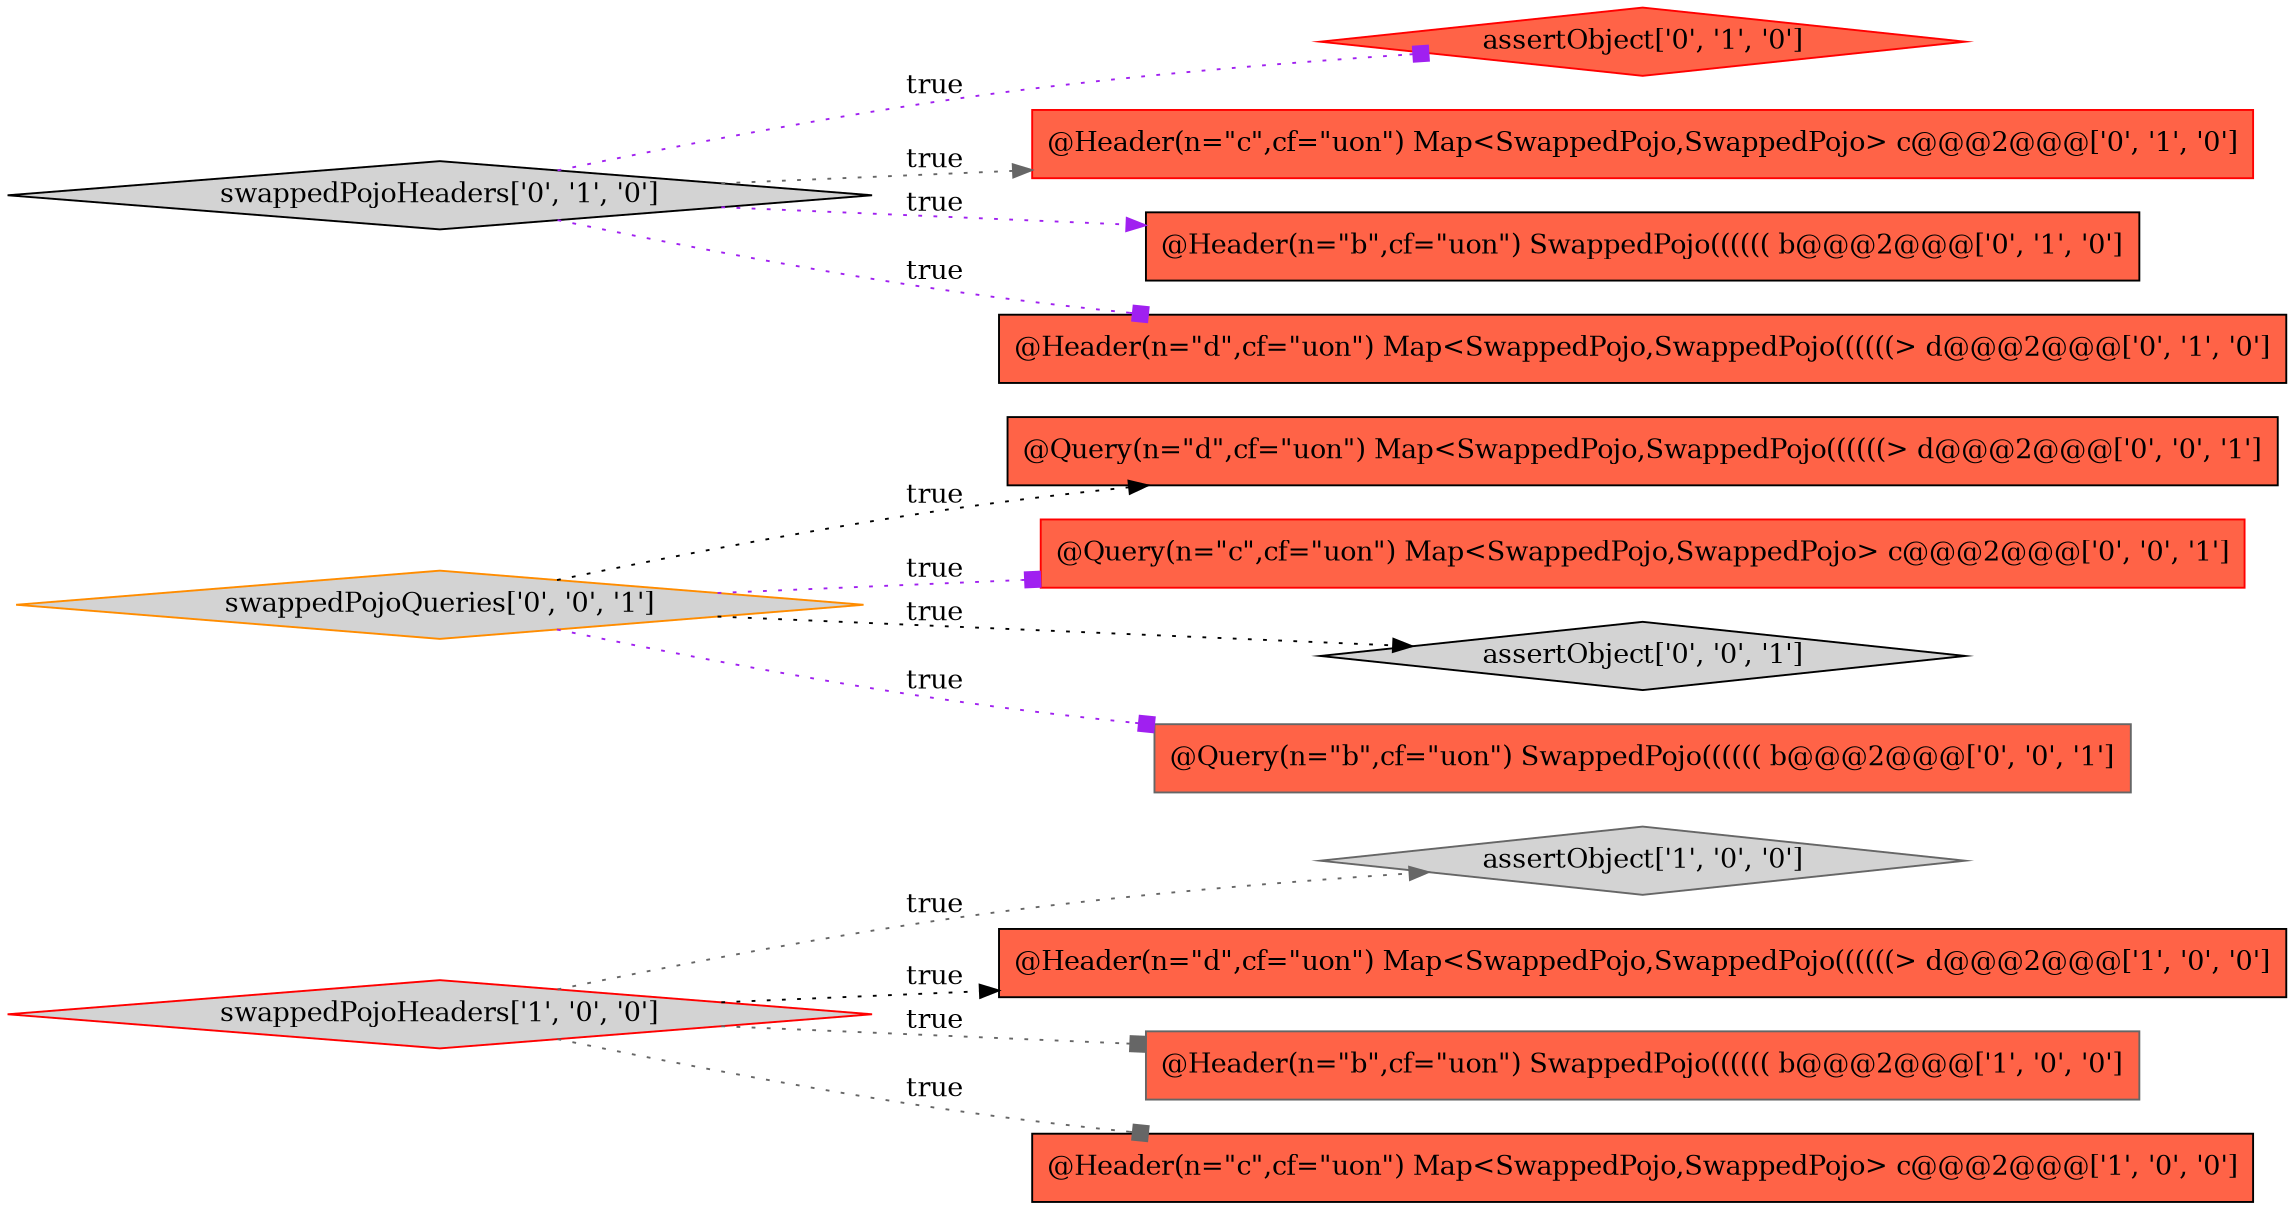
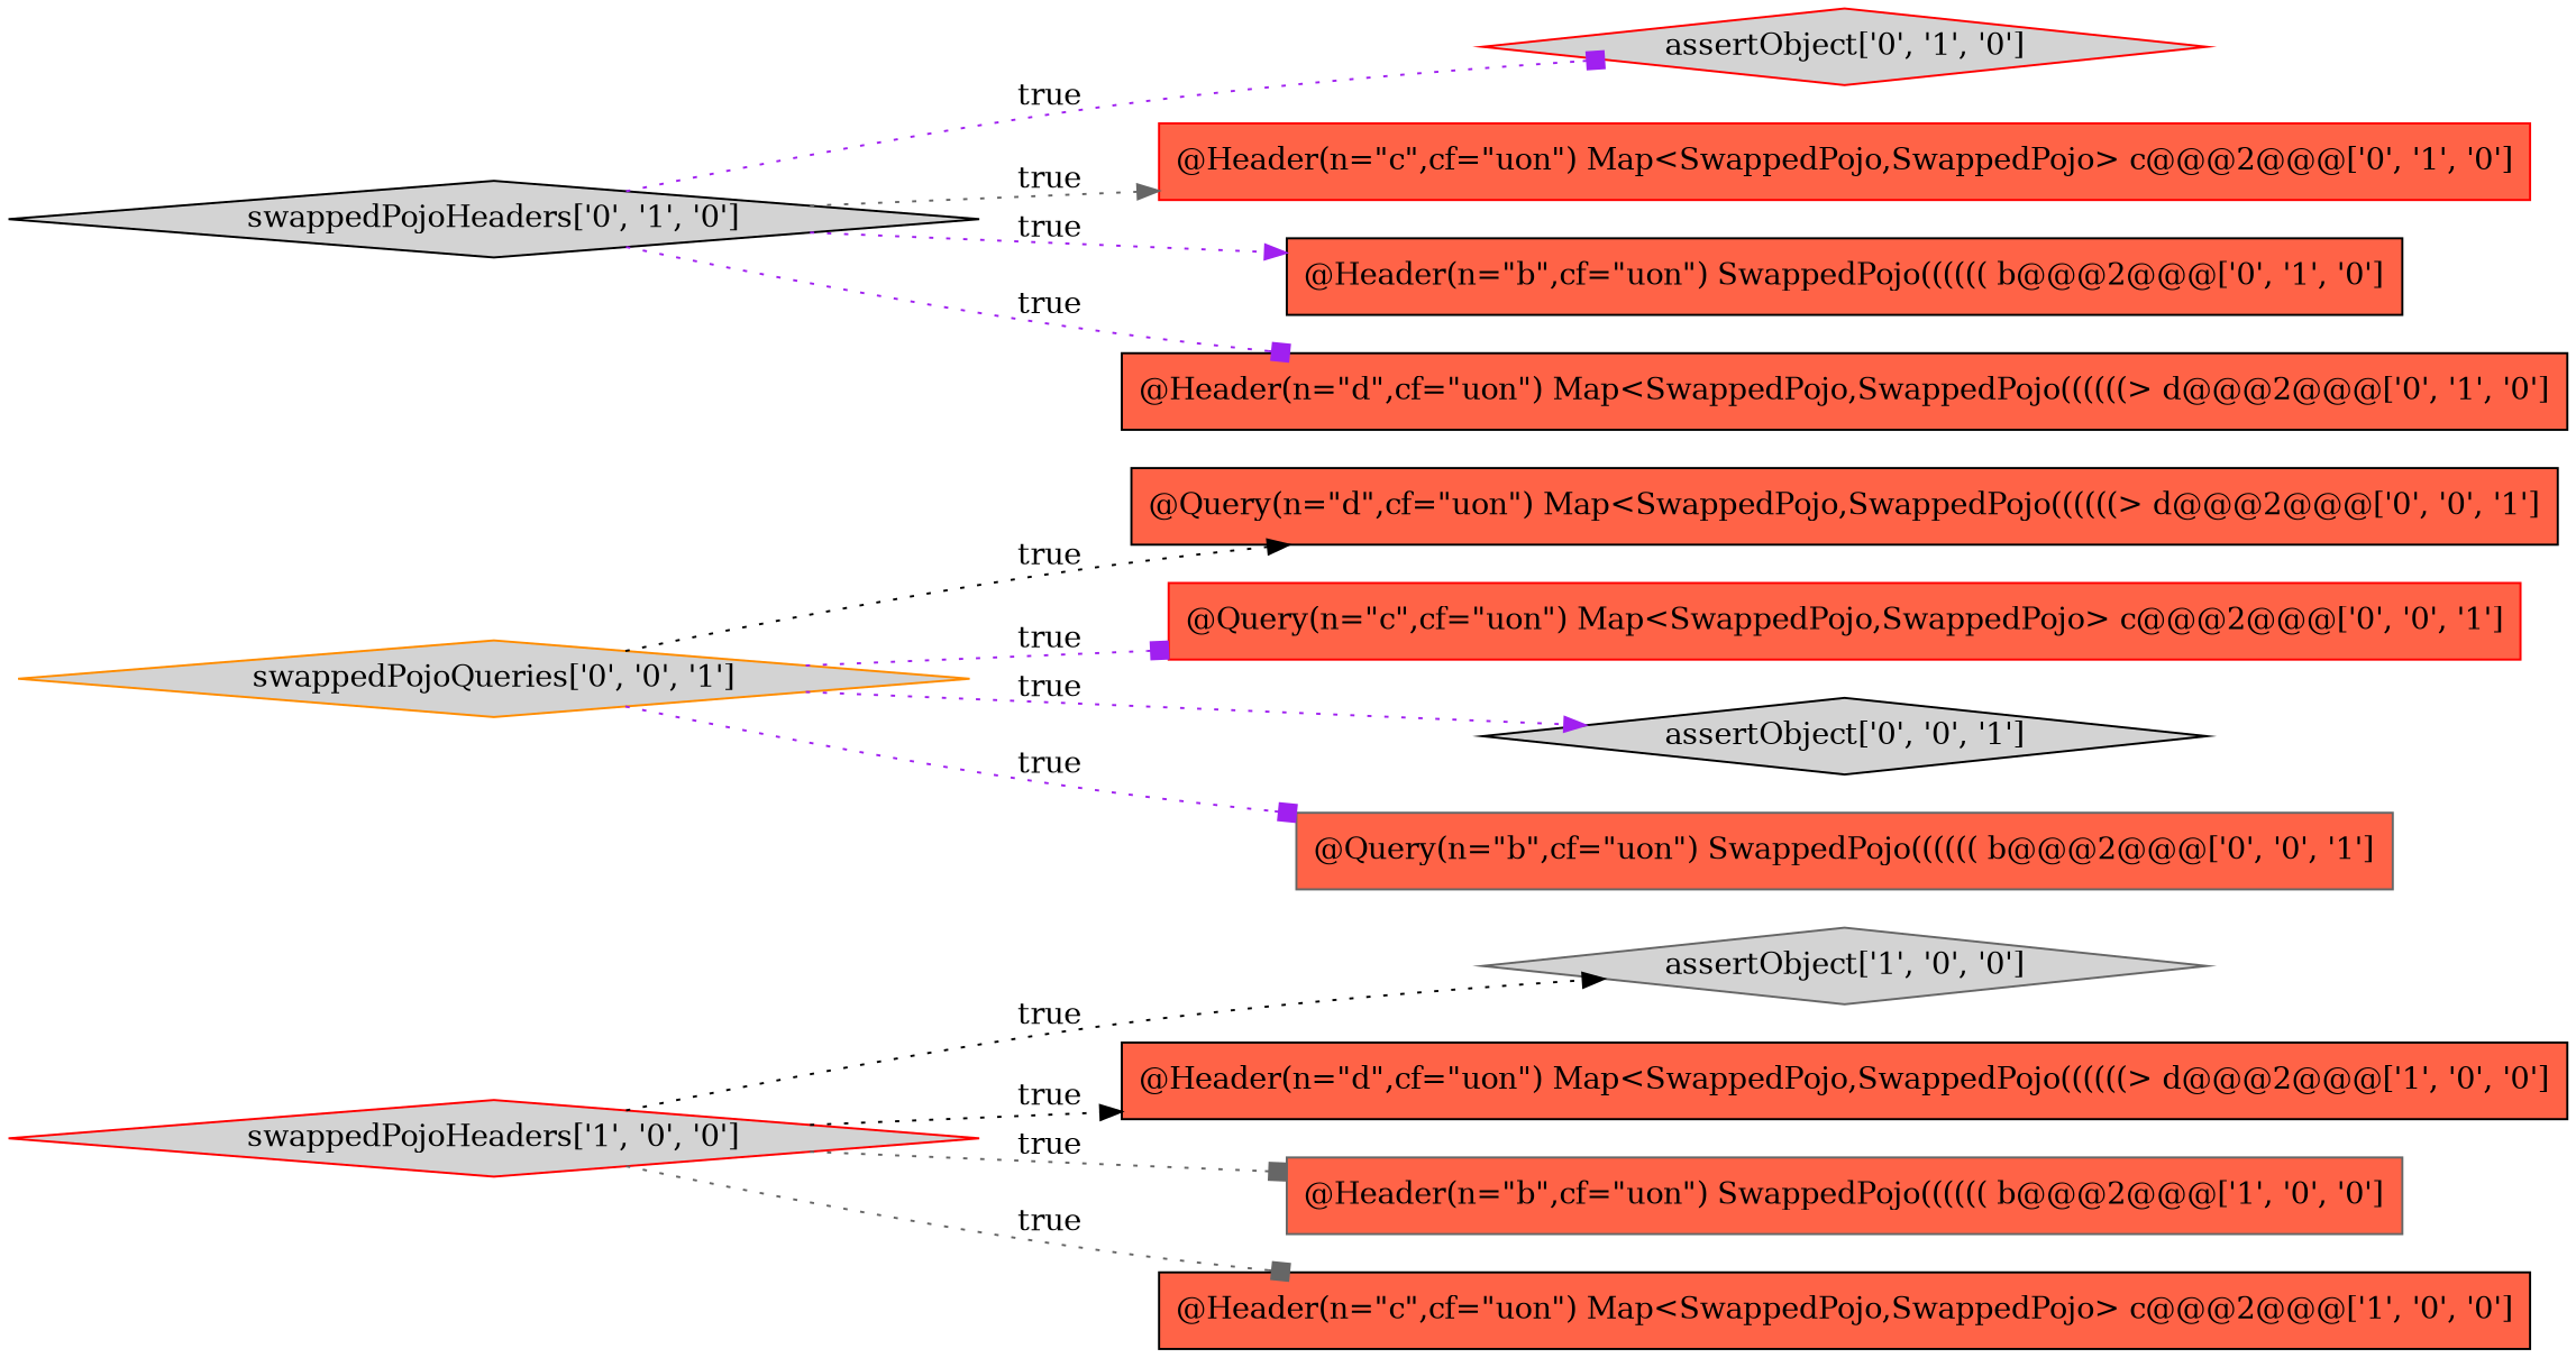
  digraph {
    rankdir=LR
    node [color=black fillcolor=tomato shape=box style=filled]
    edge [arrowhead=normal color=purple style=dotted]
    n1 [color=red fillcolor=lightgray label="swappedPojoHeaders['1', '0', '0']" shape=diamond]
    n2 [color=gray40 fillcolor=lightgray label="assertObject['1', '0', '0']" shape=diamond]
    n3 [label="@Header(n=\"d\",cf=\"uon\") Map<SwappedPojo,SwappedPojo((((((> d@@@2@@@['1', '0', '0']"]
    n4 [color=gray40 label="@Header(n=\"b\",cf=\"uon\") SwappedPojo(((((( b@@@2@@@['1', '0', '0']"]
    n5 [label="@Header(n=\"c\",cf=\"uon\") Map<SwappedPojo,SwappedPojo> c@@@2@@@['1', '0', '0']"]
    n6 [label="@Query(n=\"d\",cf=\"uon\") Map<SwappedPojo,SwappedPojo((((((> d@@@2@@@['0', '0', '1']"]
-   n7 [color=red label="assertObject['0', '1', '0']" shape=diamond]
+   n7 [color=red fillcolor=lightgray label="assertObject['0', '1', '0']" shape=diamond]
    n8 [color=red label="@Query(n=\"c\",cf=\"uon\") Map<SwappedPojo,SwappedPojo> c@@@2@@@['0', '0', '1']"]
    n9 [color=red label="@Header(n=\"c\",cf=\"uon\") Map<SwappedPojo,SwappedPojo> c@@@2@@@['0', '1', '0']"]
    n10 [label="@Header(n=\"b\",cf=\"uon\") SwappedPojo(((((( b@@@2@@@['0', '1', '0']"]
    n11 [fillcolor=lightgray label="swappedPojoHeaders['0', '1', '0']" shape=diamond]
    n12 [label="@Header(n=\"d\",cf=\"uon\") Map<SwappedPojo,SwappedPojo((((((> d@@@2@@@['0', '1', '0']"]
    n13 [fillcolor=lightgray label="assertObject['0', '0', '1']" shape=diamond]
    n14 [color=gray40 label="@Query(n=\"b\",cf=\"uon\") SwappedPojo(((((( b@@@2@@@['0', '0', '1']"]
    n15 [color=darkorange fillcolor=lightgray label="swappedPojoQueries['0', '0', '1']" shape=diamond]
-   n1 -> n2 [color=gray40 label=true]
+   n1 -> n2 [color=black label=true]
    n1 -> n3 [color=black label=true]
    n1 -> n4 [arrowhead=box color=gray40 label=true]
    n1 -> n5 [arrowhead=box color=gray40 label=true]
    n11 -> n7 [arrowhead=box label=true]
    n11 -> n9 [color=gray40 label=true]
    n11 -> n10 [label=true]
    n11 -> n12 [arrowhead=box label=true]
    n15 -> n6 [color=black label=true]
    n15 -> n8 [arrowhead=box label=true]
-   n15 -> n13 [color=black label=true]
+   n15 -> n13 [label=true]
    n15 -> n14 [arrowhead=box label=true]
  }
